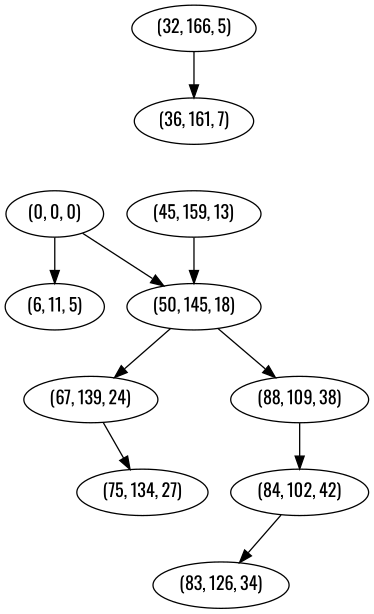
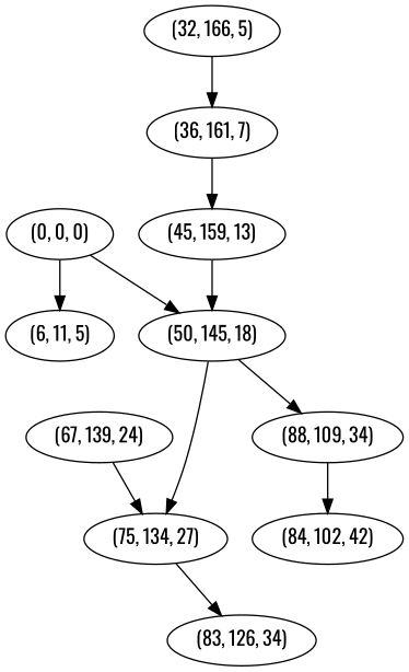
  digraph {
    fontname=Oswald
    node [fontname=Oswald]
    edge [fontname=Oswald]
    "(0, 0, 0)"
    "(6, 11, 5)"
    "(50, 145, 18)"
    "(32, 166, 5)"
    "(36, 161, 7)"
    n6 [label="(45, 159, 13)"]
    "(67, 139, 24)"
-   "(88, 109, 38)"
+   "(88, 109, 38)" [label="(88, 109, 34)"]
    "(75, 134, 27)"
    "(83, 126, 34)"
    n11 [label="(84, 102, 42)"]
    "(0, 0, 0)" -> "(6, 11, 5)"
    "(0, 0, 0)" -> "(50, 145, 18)"
-   "(50, 145, 18)" -> "(67, 139, 24)"
+   "(50, 145, 18)" -> "(75, 134, 27)"
    "(50, 145, 18)" -> "(88, 109, 38)"
    "(32, 166, 5)" -> "(36, 161, 7)"
+   "(36, 161, 7)" -> n6
    n6 -> "(50, 145, 18)"
    "(67, 139, 24)" -> "(75, 134, 27)"
    "(88, 109, 38)" -> n11
-   n11 -> "(83, 126, 34)"
+   "(75, 134, 27)" -> "(83, 126, 34)"
  }
